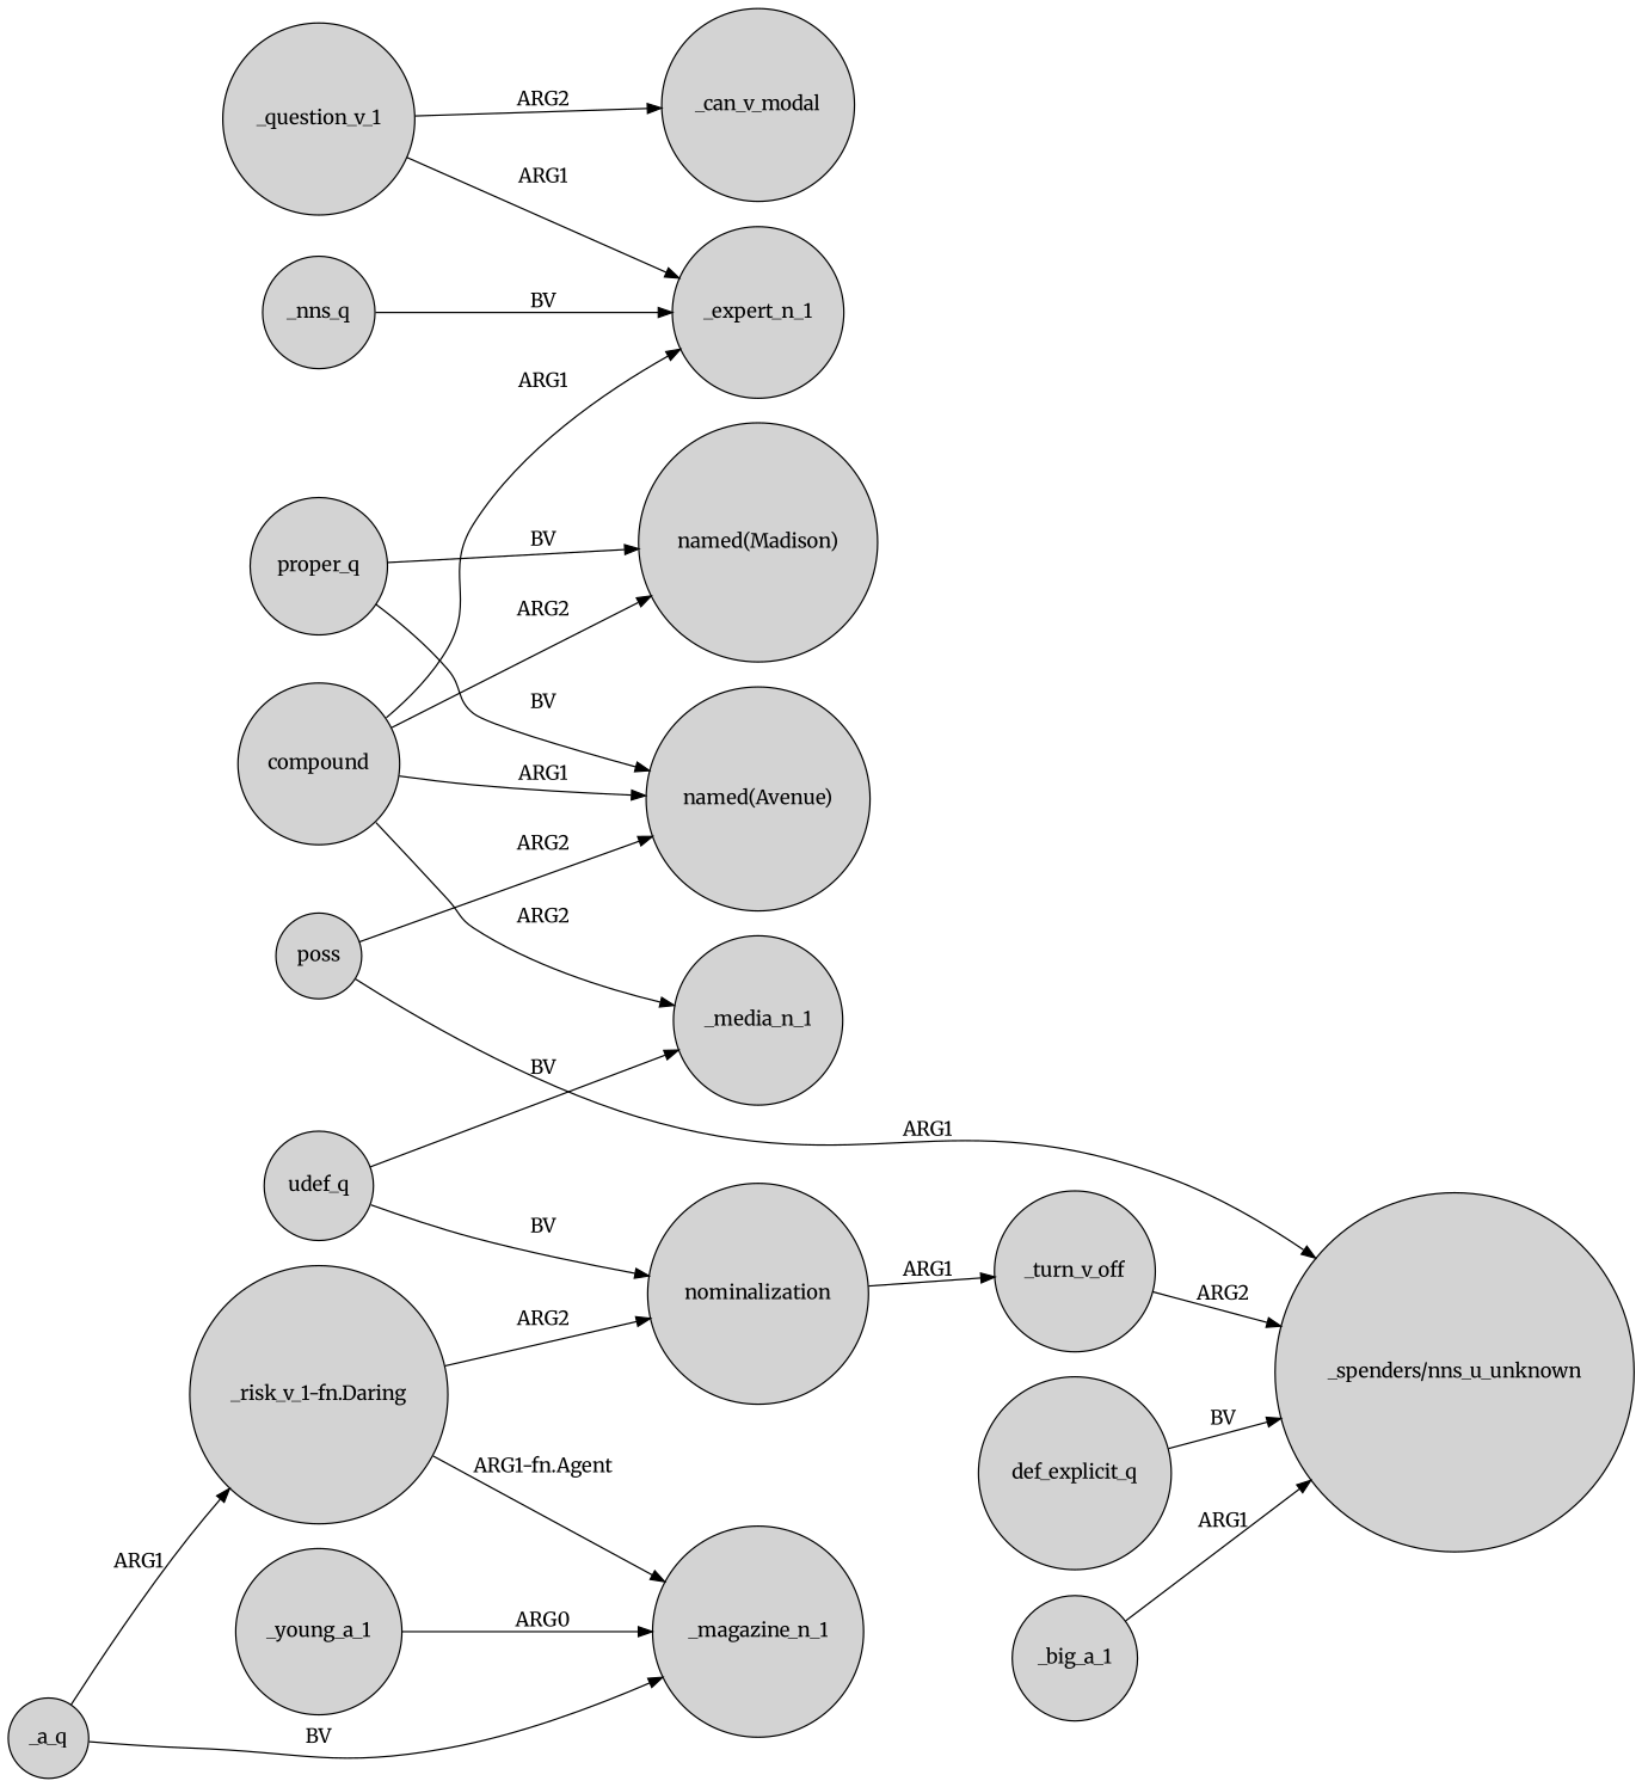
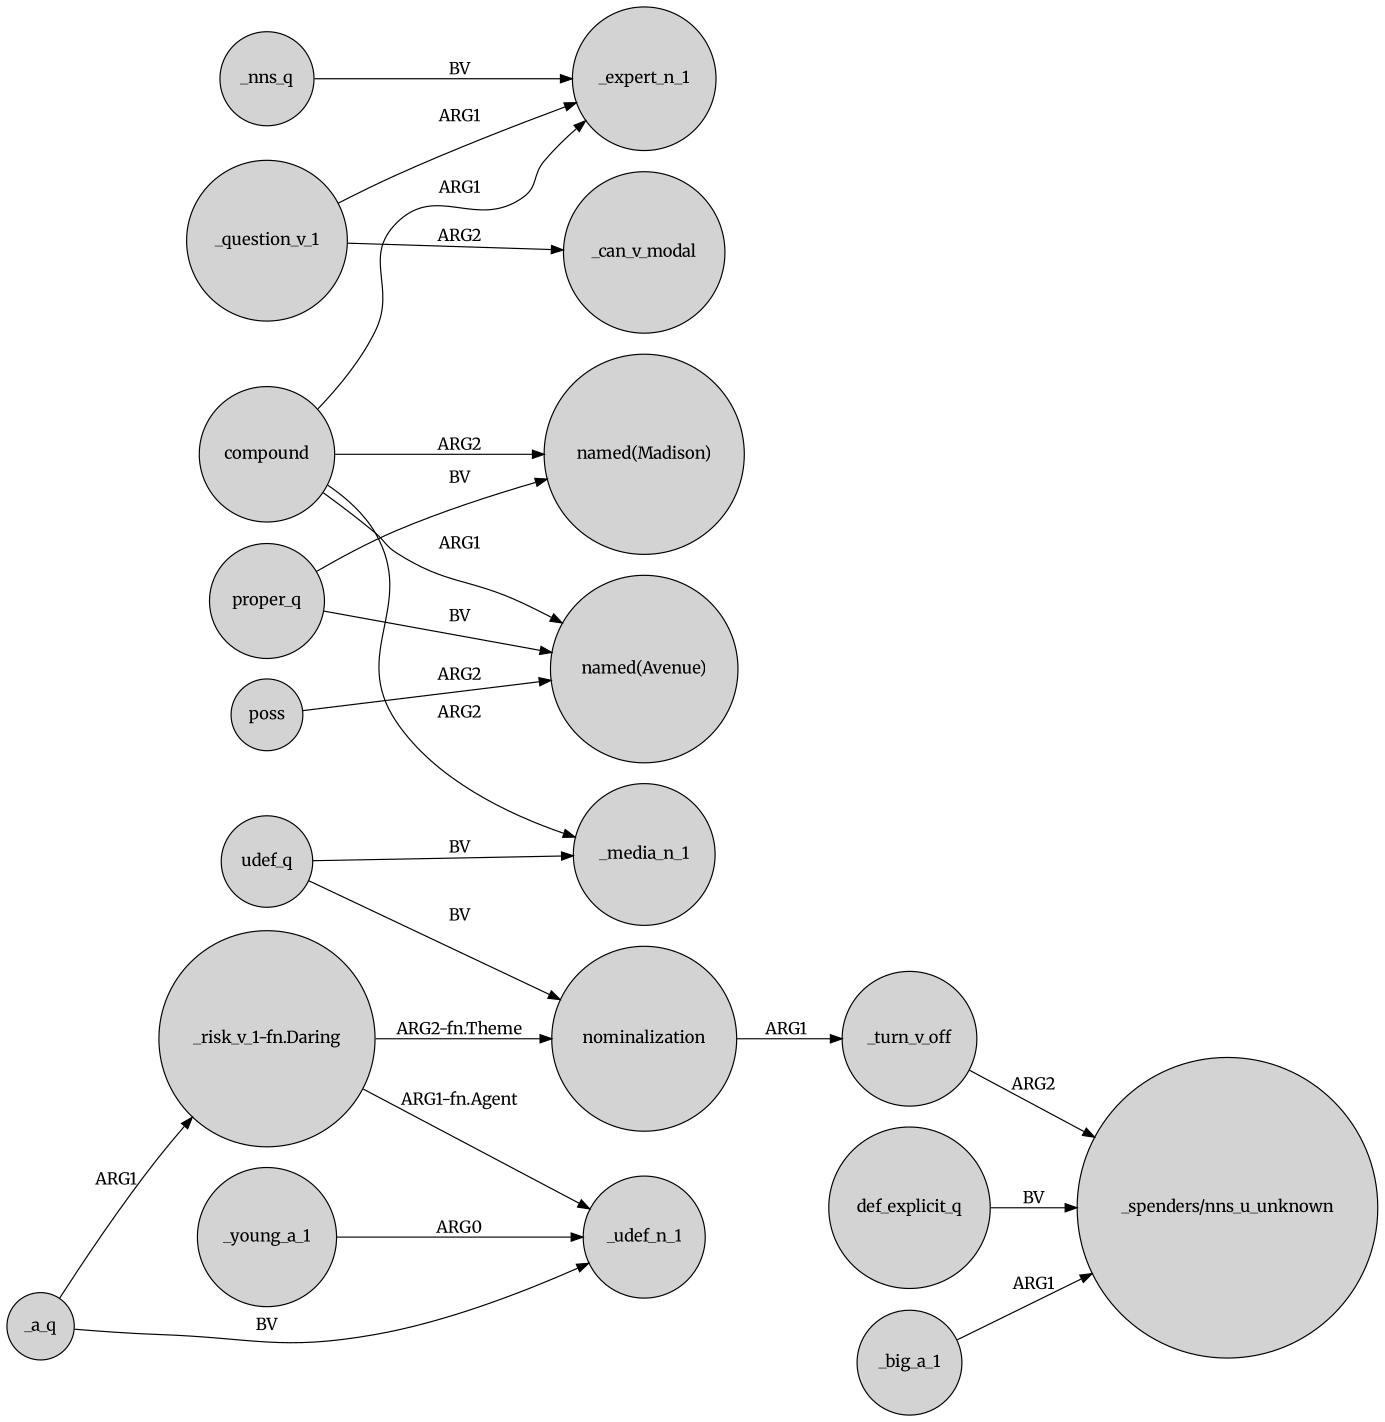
  digraph {
    fontname=Merriweather
    rankdir=LR
    node [fontname=Merriweather shape=circle style=filled]
    edge [fontname=Merriweather]
    n1 [label=_nns_q]
    _expert_n_1
    _question_v_1
    _can_v_modal
    compound
    "named(Madison)"
    _media_n_1
    "named(Avenue)"
    _young_a_1
-   _magazine_n_1
+   _magazine_n_1 [label=_udef_n_1]
    udef_q
    nominalization
    _turn_v_off
    poss
    "_spenders/nns_u_unknown"
    proper_q
    "_risk_v_1-fn.Daring"
    def_explicit_q
    _big_a_1
    _a_q
    n1 -> _expert_n_1 [label=BV]
    _question_v_1 -> _expert_n_1 [label=ARG1]
    _question_v_1 -> _can_v_modal [label=ARG2]
    compound -> _expert_n_1 [label=ARG1]
    compound -> "named(Madison)" [label=ARG2]
    compound -> _media_n_1 [label=ARG2]
    compound -> "named(Avenue)" [label=ARG1]
    _young_a_1 -> _magazine_n_1 [label=ARG0]
    udef_q -> _media_n_1 [label=BV]
    udef_q -> nominalization [label=BV]
    nominalization -> _turn_v_off [label=ARG1]
    _turn_v_off -> "_spenders/nns_u_unknown" [label=ARG2]
    poss -> "named(Avenue)" [label=ARG2]
-   poss -> "_spenders/nns_u_unknown" [label=ARG1]
    proper_q -> "named(Madison)" [label=BV]
    proper_q -> "named(Avenue)" [label=BV]
    "_risk_v_1-fn.Daring" -> _magazine_n_1 [label="ARG1-fn.Agent"]
-   "_risk_v_1-fn.Daring" -> nominalization [label=ARG2]
+   "_risk_v_1-fn.Daring" -> nominalization [label="ARG2-fn.Theme"]
    def_explicit_q -> "_spenders/nns_u_unknown" [label=BV]
    _big_a_1 -> "_spenders/nns_u_unknown" [label=ARG1]
    _a_q -> _magazine_n_1 [label=BV]
    _a_q -> "_risk_v_1-fn.Daring" [label=ARG1]
  }
